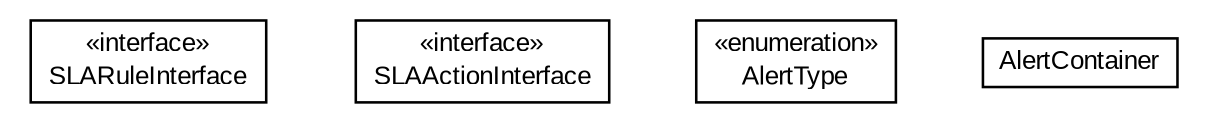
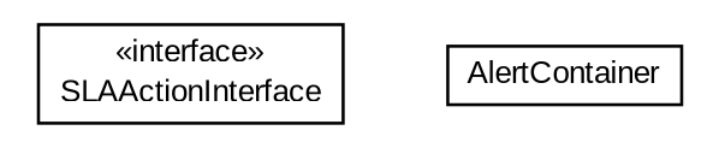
  digraph {
    nodesep=0.25
    ranksep=0.5
    node [fontcolor=black fontname=arial fontsize=10.0 shape=plaintext]
-   n1 [label=<<table title="org.miloss.fgsms.plugins.sla.SLARuleInterface" border="0" cellborder="1" cellspacing="0" cellpadding="2" port="p" href="./SLARuleInterface.html"> 		<tr><td><table border="0" cellspacing="0" cellpadding="1"> <tr><td align="center" balign="center"> &#171;interface&#187; </td></tr> <tr><td align="center" balign="center"> SLARuleInterface </td></tr> 		</table></td></tr> 		</table>>]
    n2 [label=<<table title="org.miloss.fgsms.plugins.sla.SLAActionInterface" border="0" cellborder="1" cellspacing="0" cellpadding="2" port="p" href="./SLAActionInterface.html"> 		<tr><td><table border="0" cellspacing="0" cellpadding="1"> <tr><td align="center" balign="center"> &#171;interface&#187; </td></tr> <tr><td align="center" balign="center"> SLAActionInterface </td></tr> 		</table></td></tr> 		</table>>]
-   n3 [label=<<table title="org.miloss.fgsms.plugins.sla.AlertType" border="0" cellborder="1" cellspacing="0" cellpadding="2" port="p" href="./AlertType.html"> 		<tr><td><table border="0" cellspacing="0" cellpadding="1"> <tr><td align="center" balign="center"> &#171;enumeration&#187; </td></tr> <tr><td align="center" balign="center"> AlertType </td></tr> 		</table></td></tr> 		</table>>]
    n4 [label=<<table title="org.miloss.fgsms.plugins.sla.AlertContainer" border="0" cellborder="1" cellspacing="0" cellpadding="2" port="p" href="./AlertContainer.html"> 		<tr><td><table border="0" cellspacing="0" cellpadding="1"> <tr><td align="center" balign="center"> AlertContainer </td></tr> 		</table></td></tr> 		</table>>]
  }
